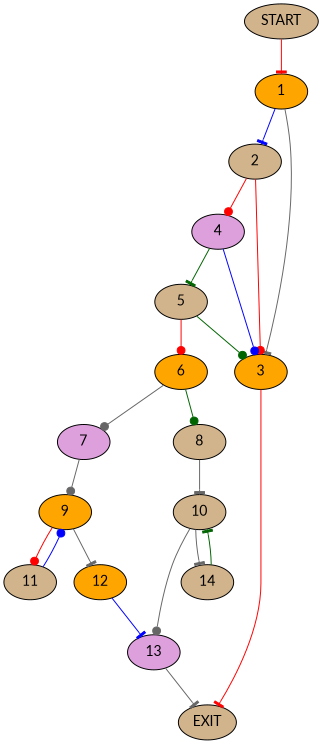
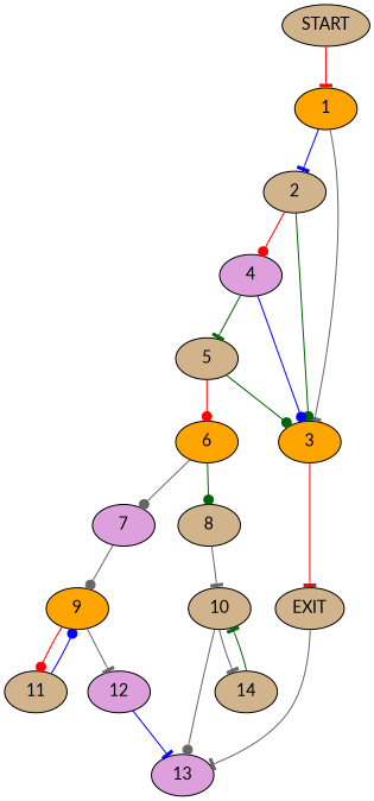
  digraph {
    fontname=Lato
    node [fillcolor=tan fontname=Lato style=filled]
    edge [arrowhead=tee color=gray40 fontname=Lato]
    n1 [label=START]
    1 [fillcolor=orange]
    2
    3 [fillcolor=orange]
    n5 [label=EXIT]
    4 [fillcolor=plum]
    5
    6 [fillcolor=orange]
    7 [fillcolor=plum]
    8
    9 [fillcolor=orange]
    10
    11
-   12 [fillcolor=orange]
+   12 [fillcolor=plum]
    13 [fillcolor=plum]
    14
    n1 -> 1 [color=red]
    1 -> 2 [color=blue]
    1 -> 3
-   2 -> 3 [arrowhead=dot color=red]
+   2 -> 3 [arrowhead=dot color=darkgreen]
    2 -> 4 [arrowhead=dot color=red]
    3 -> n5 [color=red]
    4 -> 3 [arrowhead=dot color=blue]
    4 -> 5 [color=darkgreen]
    5 -> 3 [arrowhead=dot color=darkgreen]
    5 -> 6 [arrowhead=dot color=red]
    6 -> 7 [arrowhead=dot]
    6 -> 8 [arrowhead=dot color=darkgreen]
    7 -> 9 [arrowhead=dot]
    8 -> 10
    9 -> 11 [arrowhead=dot color=red]
    9 -> 12
    10 -> 13 [arrowhead=dot]
    10 -> 14
    11 -> 9 [arrowhead=dot color=blue]
    12 -> 13 [color=blue]
-   13 -> n5
+   n5 -> 13
    14 -> 10 [color=darkgreen]
  }
